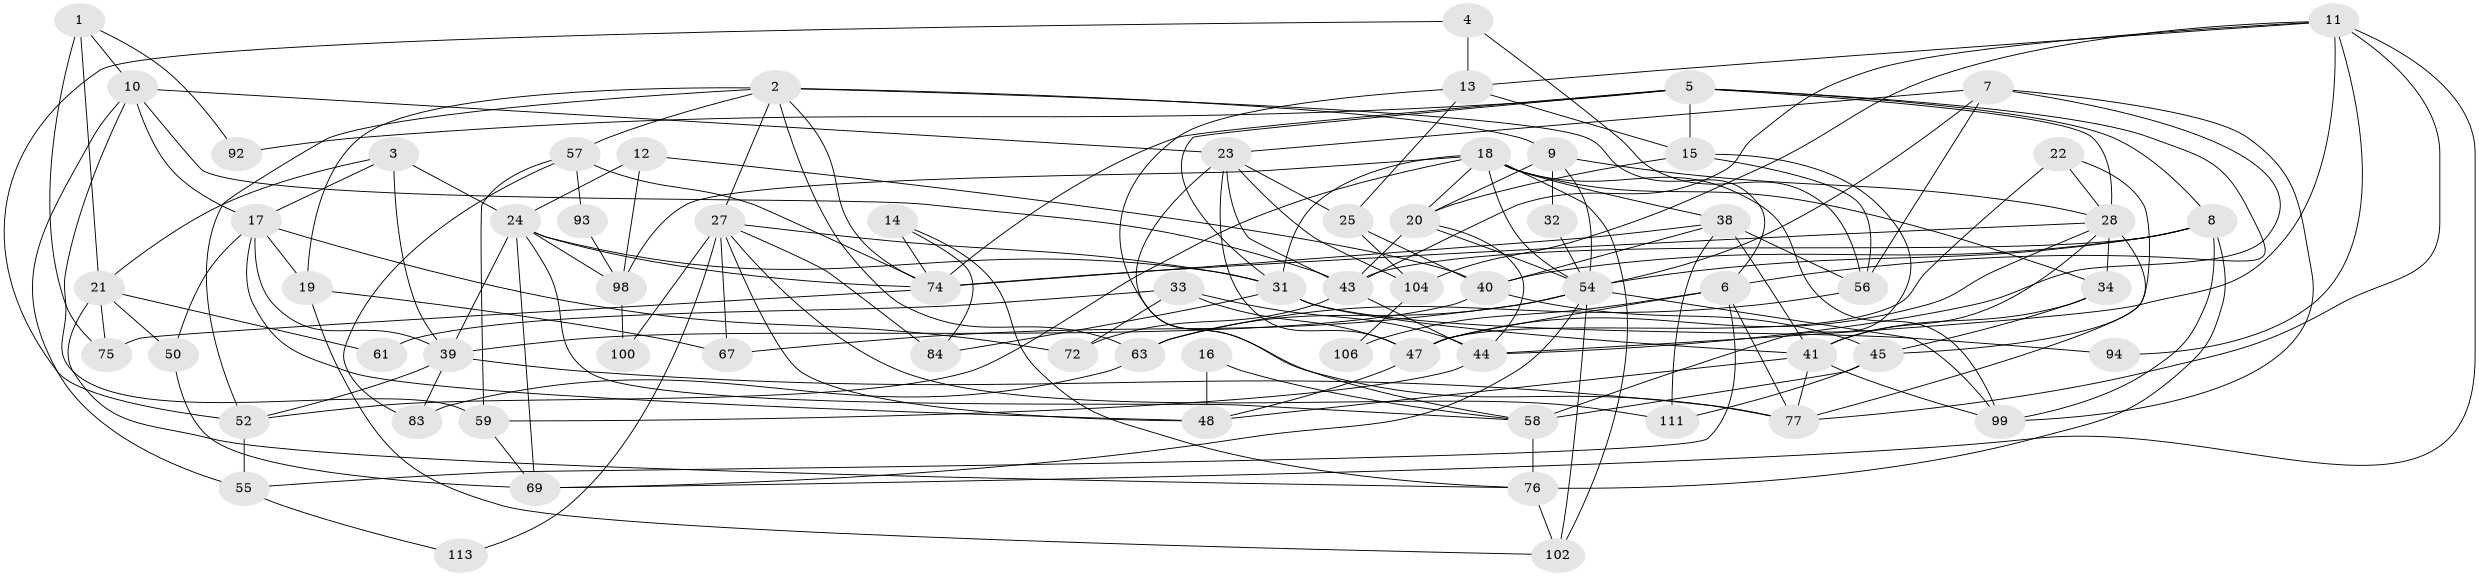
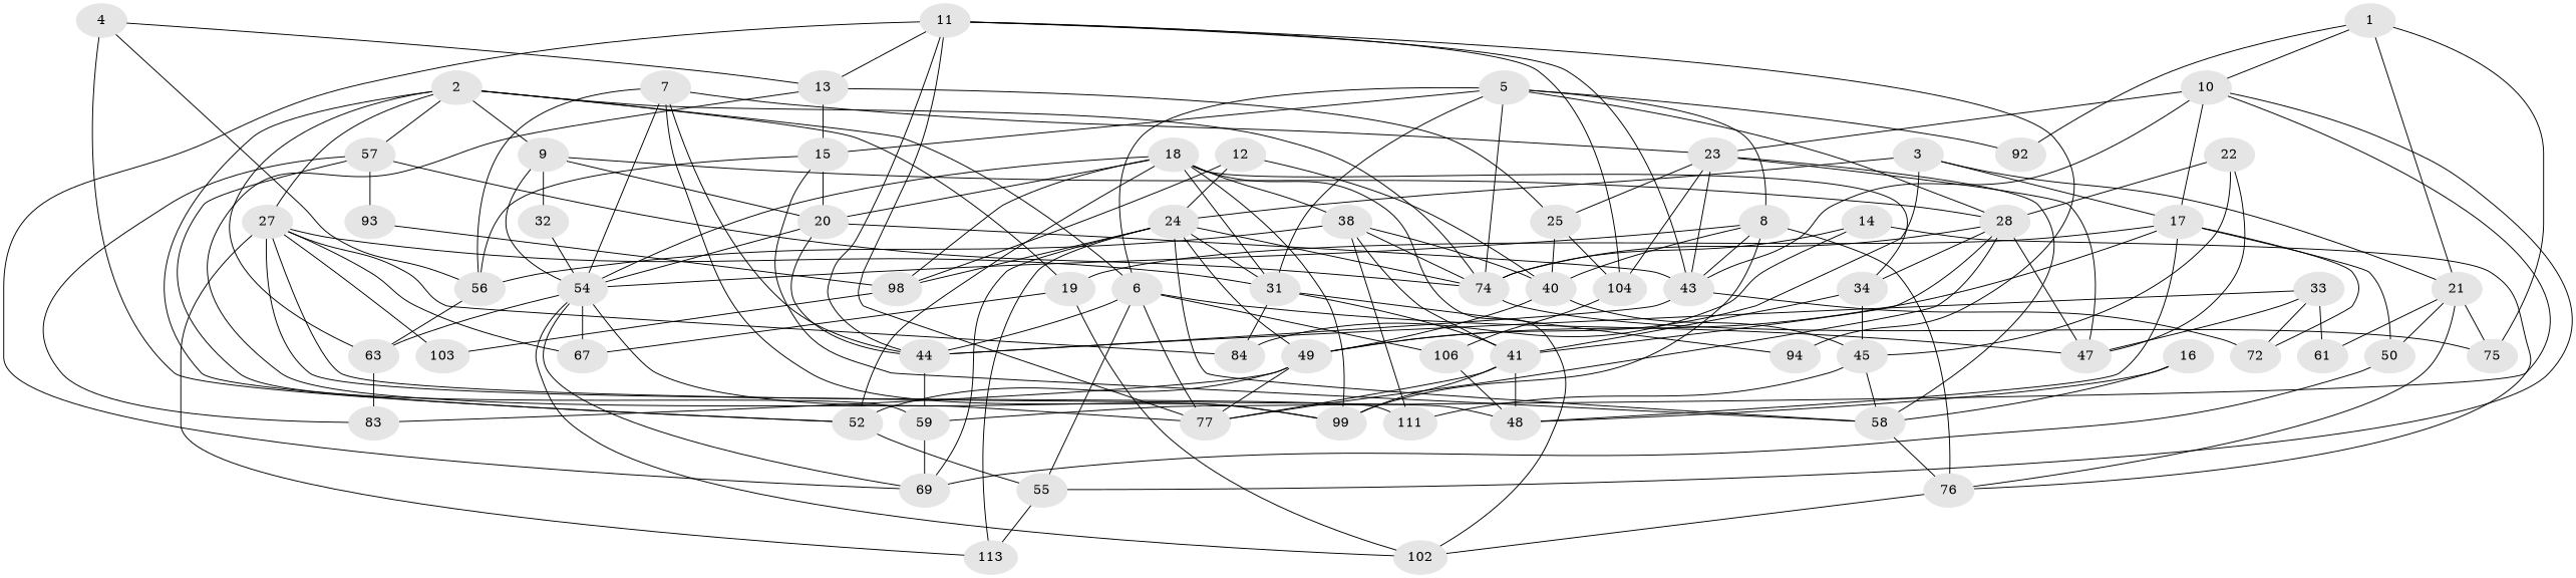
  graph {
    node [color=gray90 style=filled]
    1 [super="+42"]
    10 [super="+71"]
    21 [super="+60"]
    75
    92
    17 [super="+96"]
    55
    23 [super="+95"]
    43 [super="+78"]
    59
    76 [super="+89"]
    50
    61
    2 [super="+62"]
    6 [super="+29"]
    9
    19 [super="+36"]
    27 [super="+81"]
    52 [super="+91"]
    57 [super="+85"]
    63 [super="+112"]
    74 [super="+80"]
    44 [super="+100"]
    47 [super="+82"]
    77 [super="+88"]
    106
    28 [super="+35"]
    54 [super="+105"]
    20 [super="+37"]
    32
    102
    67
    31 [super="+110"]
    84 [super="+109"]
    48 [super="+73"]
    113
-   103 [label=100]
+   103
    111
    83
    93
    3 [super="+86"]
    24 [super="+39"]
-   49 [super="+70" label=39]
+   49 [super="+70"]
    72
    69 [super="+108"]
    98
    58 [super="+79"]
    13 [super="+53"]
    15
    25
    4
    56 [super="+68"]
    5 [super="+51"]
    8 [super="+90"]
    99 [super="+107"]
    40
    34
    41 [super="+66"]
    94
    7 [super="+65"]
    104
    45 [super="+64"]
    11 [super="+30"]
    12 [super="+87"]
    14
    16
    18 [super="+46"]
    38 [super="+101"]
    22
    33 [super="+97"]
    1 -- 10
    1 -- 21
    1 -- 75
    1 -- 92
    10 -- 17
    10 -- 55
    10 -- 23
    10 -- 43
    10 -- 59
    21 -- 75
    21 -- 76
    21 -- 50
    21 -- 61
    17 -- 50
    17 -- 19
    17 -- 48
    17 -- 49
    17 -- 72
    55 -- 113
    23 -- 43
    23 -- 47
    23 -- 58
    23 -- 25
    23 -- 104
    43 -- 44
    43 -- 72
    59 -- 69
    76 -- 102
    50 -- 69
    2 -- 6
    2 -- 9
    2 -- 19
    2 -- 27
    2 -- 52
    2 -- 57
    2 -- 63
    2 -- 74
    6 -- 55
+   6 -- 44
    6 -- 47
    6 -- 77
    6 -- 106
    9 -- 28
    9 -- 54
    9 -- 20
    9 -- 32
    19 -- 102
    19 -- 67
    27 -- 67
    27 -- 31
    27 -- 84
    27 -- 48
    27 -- 113
    27 -- 103
    27 -- 111
    52 -- 55 [weight=2]
    57 -- 59
    57 -- 74
    57 -- 83
    57 -- 93
    63 -- 83
    74 -- 75
    44 -- 59
-   47 -- 48
+   106 -- 48
    28 -- 74
    28 -- 47
    28 -- 77
    28 -- 34
    28 -- 41
    54 -- 63
    54 -- 102
    54 -- 67
    54 -- 69
    54 -- 99
    20 -- 43
    20 -- 44
    20 -- 54
    32 -- 54
    31 -- 84
    31 -- 41
    31 -- 94
    93 -- 98
    3 -- 21
    3 -- 17
    3 -- 24
    3 -- 49 [weight=2]
    24 -- 74
    24 -- 31
+   24 -- 113
    24 -- 49
    24 -- 69
    24 -- 98
    24 -- 58
    49 -- 52
    49 -- 77
    49 -- 83
    98 -- 103
    58 -- 76
    13 -- 77
    13 -- 15
    13 -- 25
    15 -- 20
    15 -- 58
    15 -- 56
    25 -- 40
    25 -- 104
    4 -- 52
    4 -- 13
    4 -- 56
    56 -- 63
    5 -- 92
    5 -- 6
    5 -- 74 [weight=2]
    5 -- 28
    5 -- 31
    5 -- 15
    5 -- 8
    8 -- 43
    8 -- 76
    8 -- 54
    8 -- 99
    8 -- 40
    40 -- 49
    40 -- 45
    34 -- 41
    34 -- 45
    41 -- 77
    41 -- 48
    41 -- 99
    7 -- 23
    7 -- 44
    7 -- 54
    7 -- 56
    7 -- 99
    104 -- 106
    45 -- 111
    45 -- 58
    11 -- 43
    11 -- 44
    11 -- 77
    11 -- 69
    11 -- 13
    11 -- 94
    11 -- 104
    12 -- 24
    12 -- 98
    12 -- 40
    14 -- 76
    14 -- 74
    14 -- 84
    16 -- 48
    16 -- 58
    18 -- 52
    18 -- 54
    18 -- 20
    18 -- 102
    18 -- 31
    18 -- 98
    18 -- 99
    18 -- 34
    18 -- 38
    38 -- 74
    38 -- 111
    38 -- 56
    38 -- 40
    38 -- 41
    22 -- 47
    22 -- 28
    22 -- 45
    33 -- 61 [weight=2]
    33 -- 44
    33 -- 47 [weight=2]
    33 -- 72
  }
